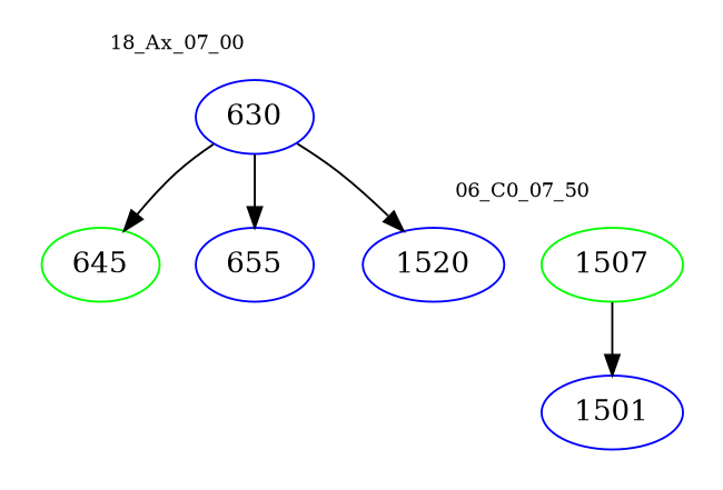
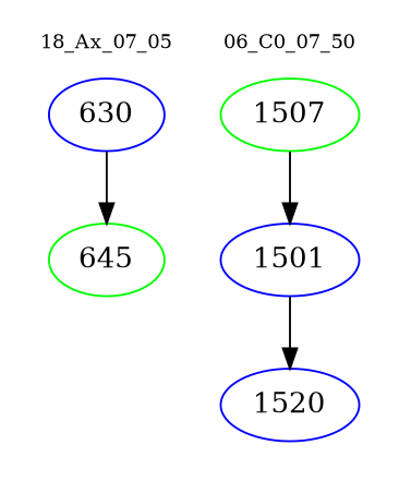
  digraph {
    node [color=blue]
    edge [color=black]
    n1 [color=green label=645]
    n2 [label=630]
-   n3 [label=655]
    n4 [color=green label=1507]
    n5 [label=1501]
    n6 [label=1520]
    subgraph cluster_1 {
      color=white
      fontsize=10
-     label="18_Ax_07_00"
+     label="18_Ax_07_05"
      n1
      n2
-     n3
    }
    subgraph cluster_2 {
      color=white
      fontsize=10
      label="06_C0_07_50"
      n4
      n5
      n6
    }
    n2 -> n1
-   n2 -> n3
    n4 -> n5
-   n2 -> n6
+   n5 -> n6
  }
